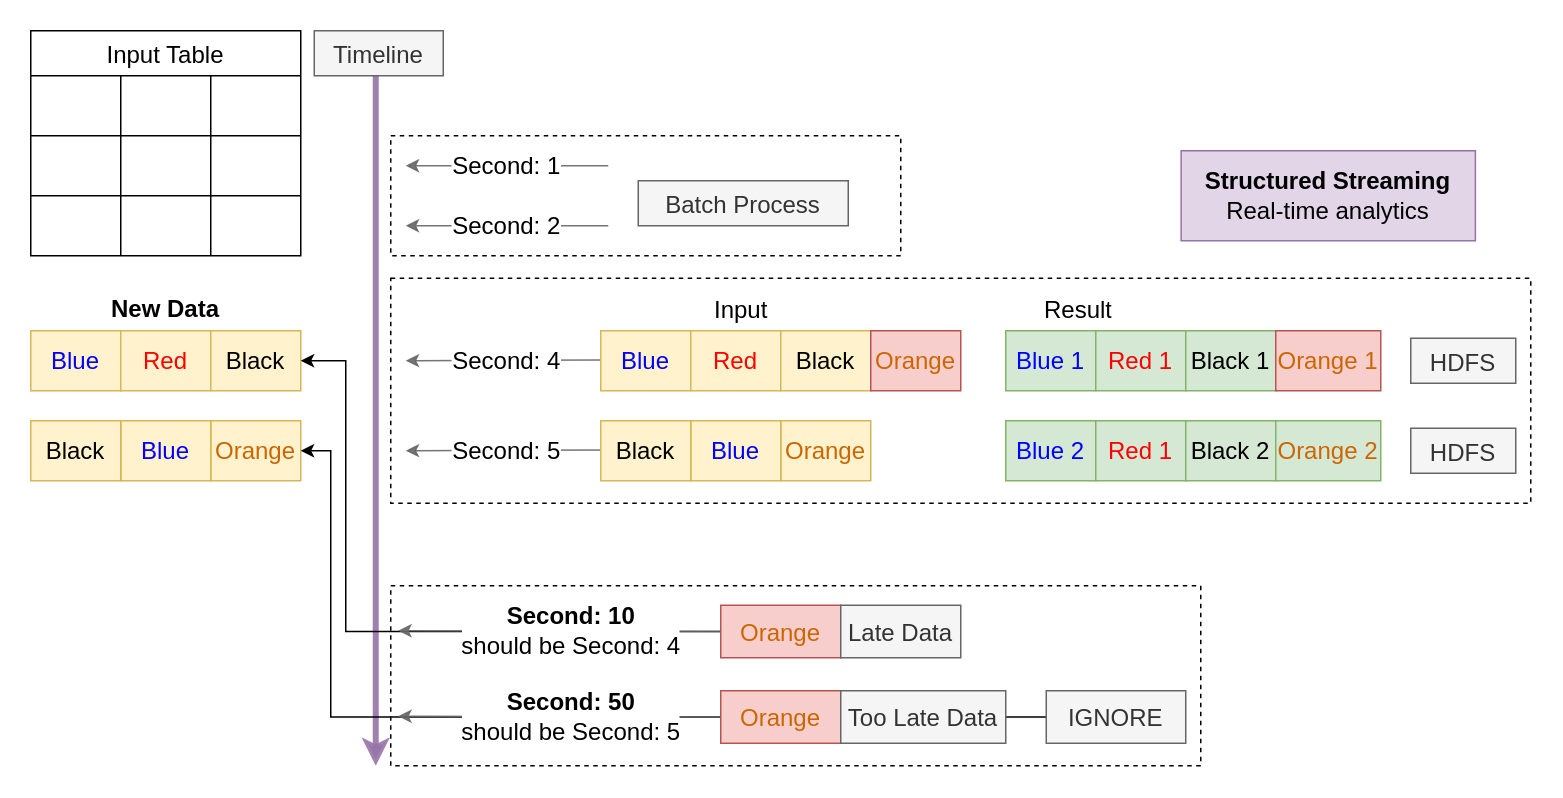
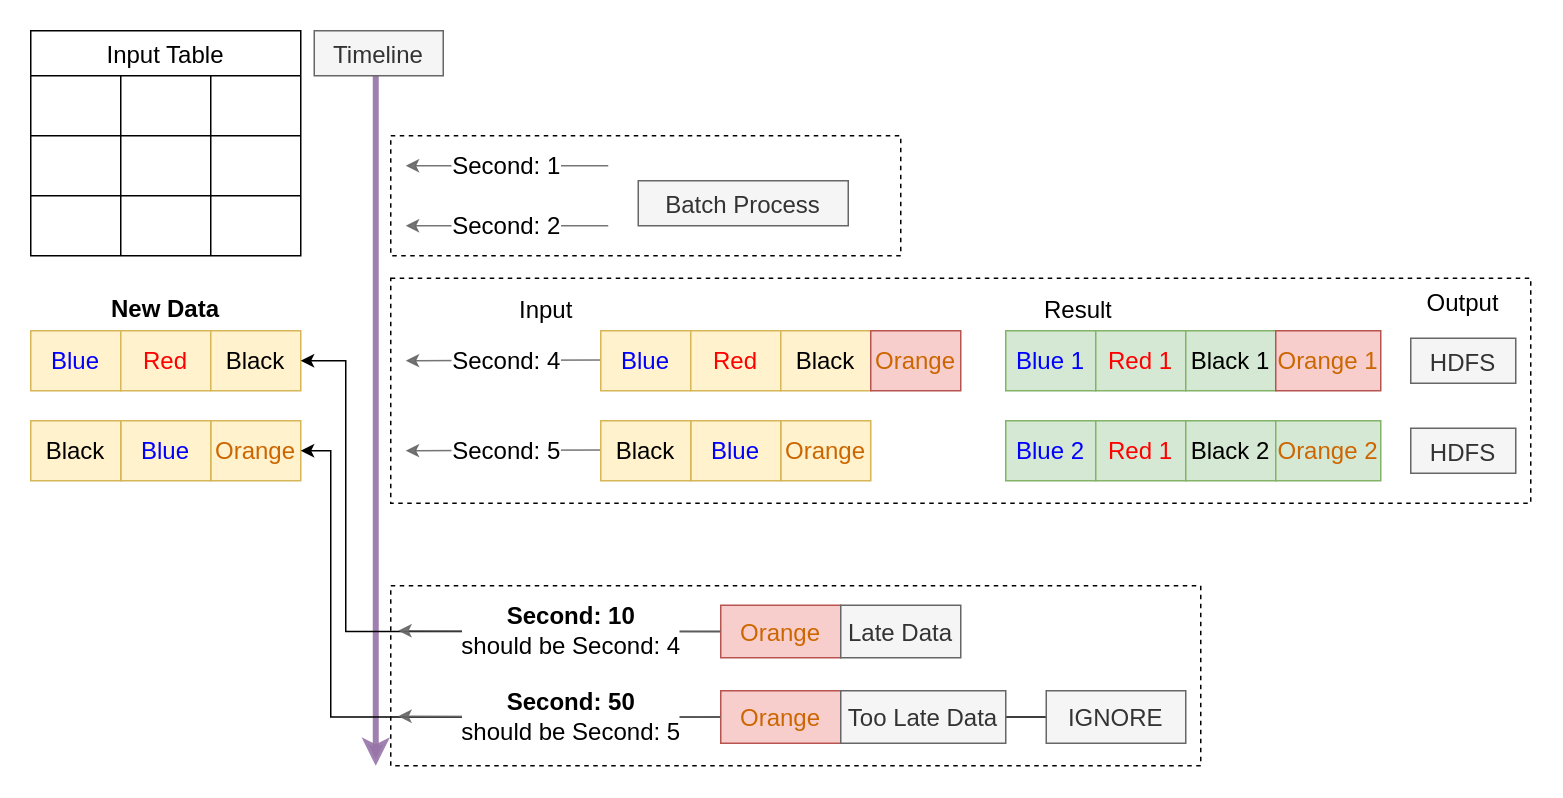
  <mxCell id="0" />
  <mxCell id="1" parent="0" />
  <mxCell id="2" value="" style="endArrow=classic;html=1;rounded=0;fillColor=#e1d5e7;strokeColor=#9673a6;strokeWidth=4;opacity=90;shadow=0;" parent="1" edge="1"><mxGeometry width="50" height="50" relative="1" as="geometry"><mxPoint x="250" y="50" as="sourcePoint" /><mxPoint x="250" y="510" as="targetPoint" /></mxGeometry></mxCell>
  <mxCell id="3" value="" style="rounded=0;whiteSpace=wrap;html=1;fillColor=none;dashed=1;" parent="1" vertex="1"><mxGeometry x="260" y="390" width="540" height="120" as="geometry" /></mxCell>
  <mxCell id="4" value="" style="rounded=0;whiteSpace=wrap;html=1;fillColor=none;dashed=1;" parent="1" vertex="1"><mxGeometry x="260" y="185" width="760" height="150" as="geometry" /></mxCell>
  <mxCell id="5" value="" style="rounded=0;whiteSpace=wrap;html=1;fillColor=none;dashed=1;" parent="1" vertex="1"><mxGeometry x="260" y="90" width="340" height="80" as="geometry" /></mxCell>
  <mxCell id="6" value="" style="shape=image;verticalLabelPosition=bottom;labelBackgroundColor=default;verticalAlign=top;aspect=fixed;imageAspect=0;image=https://www.apache.org/logos/res/spark/spark.png;" parent="1" vertex="1"><mxGeometry x="827.69" y="400" width="192.31" height="100" as="geometry" /></mxCell>
- <mxCell id="7" value="&lt;font style=&quot;font-size: 16px;&quot;&gt;&lt;b&gt;Structured Streaming&lt;br&gt;&lt;/b&gt;Real-time analytics&lt;/font&gt;" style="rounded=0;whiteSpace=wrap;html=1;fillColor=#e1d5e7;strokeColor=#9673a6;" parent="1" vertex="1"><mxGeometry x="786.93" y="100" width="196.15" height="60" as="geometry" /></mxCell>
  <mxCell id="8" value="Input Table" style="shape=table;startSize=30;container=1;collapsible=0;childLayout=tableLayout;strokeColor=default;fontSize=16;" parent="1" vertex="1"><mxGeometry x="20" y="20" width="180" height="150" as="geometry" /></mxCell>
  <mxCell id="9" value="" style="shape=tableRow;horizontal=0;startSize=0;swimlaneHead=0;swimlaneBody=0;strokeColor=inherit;top=0;left=0;bottom=0;right=0;collapsible=0;dropTarget=0;fillColor=none;points=[[0,0.5],[1,0.5]];portConstraint=eastwest;fontSize=16;" parent="8" vertex="1"><mxGeometry y="30" width="180" height="40" as="geometry" /></mxCell>
  <mxCell id="10" value="" style="shape=partialRectangle;html=1;whiteSpace=wrap;connectable=0;strokeColor=inherit;overflow=hidden;fillColor=none;top=0;left=0;bottom=0;right=0;pointerEvents=1;fontSize=16;" parent="9" vertex="1"><mxGeometry width="60" height="40" as="geometry"><mxRectangle width="60" height="40" as="alternateBounds" /></mxGeometry></mxCell>
  <mxCell id="11" value="" style="shape=partialRectangle;html=1;whiteSpace=wrap;connectable=0;strokeColor=inherit;overflow=hidden;fillColor=none;top=0;left=0;bottom=0;right=0;pointerEvents=1;fontSize=16;" parent="9" vertex="1"><mxGeometry x="60" width="60" height="40" as="geometry"><mxRectangle width="60" height="40" as="alternateBounds" /></mxGeometry></mxCell>
  <mxCell id="12" value="" style="shape=partialRectangle;html=1;whiteSpace=wrap;connectable=0;strokeColor=inherit;overflow=hidden;fillColor=none;top=0;left=0;bottom=0;right=0;pointerEvents=1;fontSize=16;" parent="9" vertex="1"><mxGeometry x="120" width="60" height="40" as="geometry"><mxRectangle width="60" height="40" as="alternateBounds" /></mxGeometry></mxCell>
  <mxCell id="13" value="" style="shape=tableRow;horizontal=0;startSize=0;swimlaneHead=0;swimlaneBody=0;strokeColor=inherit;top=0;left=0;bottom=0;right=0;collapsible=0;dropTarget=0;fillColor=none;points=[[0,0.5],[1,0.5]];portConstraint=eastwest;fontSize=16;" parent="8" vertex="1"><mxGeometry y="70" width="180" height="40" as="geometry" /></mxCell>
  <mxCell id="14" value="" style="shape=partialRectangle;html=1;whiteSpace=wrap;connectable=0;strokeColor=inherit;overflow=hidden;fillColor=none;top=0;left=0;bottom=0;right=0;pointerEvents=1;fontSize=16;" parent="13" vertex="1"><mxGeometry width="60" height="40" as="geometry"><mxRectangle width="60" height="40" as="alternateBounds" /></mxGeometry></mxCell>
  <mxCell id="15" value="" style="shape=partialRectangle;html=1;whiteSpace=wrap;connectable=0;strokeColor=inherit;overflow=hidden;fillColor=none;top=0;left=0;bottom=0;right=0;pointerEvents=1;fontSize=16;" parent="13" vertex="1"><mxGeometry x="60" width="60" height="40" as="geometry"><mxRectangle width="60" height="40" as="alternateBounds" /></mxGeometry></mxCell>
  <mxCell id="16" value="" style="shape=partialRectangle;html=1;whiteSpace=wrap;connectable=0;strokeColor=inherit;overflow=hidden;fillColor=none;top=0;left=0;bottom=0;right=0;pointerEvents=1;fontSize=16;" parent="13" vertex="1"><mxGeometry x="120" width="60" height="40" as="geometry"><mxRectangle width="60" height="40" as="alternateBounds" /></mxGeometry></mxCell>
  <mxCell id="17" value="" style="shape=tableRow;horizontal=0;startSize=0;swimlaneHead=0;swimlaneBody=0;strokeColor=inherit;top=0;left=0;bottom=0;right=0;collapsible=0;dropTarget=0;fillColor=none;points=[[0,0.5],[1,0.5]];portConstraint=eastwest;fontSize=16;" parent="8" vertex="1"><mxGeometry y="110" width="180" height="40" as="geometry" /></mxCell>
  <mxCell id="18" value="" style="shape=partialRectangle;html=1;whiteSpace=wrap;connectable=0;strokeColor=inherit;overflow=hidden;fillColor=none;top=0;left=0;bottom=0;right=0;pointerEvents=1;fontSize=16;" parent="17" vertex="1"><mxGeometry width="60" height="40" as="geometry"><mxRectangle width="60" height="40" as="alternateBounds" /></mxGeometry></mxCell>
  <mxCell id="19" value="" style="shape=partialRectangle;html=1;whiteSpace=wrap;connectable=0;strokeColor=inherit;overflow=hidden;fillColor=none;top=0;left=0;bottom=0;right=0;pointerEvents=1;fontSize=16;" parent="17" vertex="1"><mxGeometry x="60" width="60" height="40" as="geometry"><mxRectangle width="60" height="40" as="alternateBounds" /></mxGeometry></mxCell>
  <mxCell id="20" value="" style="shape=partialRectangle;html=1;whiteSpace=wrap;connectable=0;strokeColor=inherit;overflow=hidden;fillColor=none;top=0;left=0;bottom=0;right=0;pointerEvents=1;fontSize=16;" parent="17" vertex="1"><mxGeometry x="120" width="60" height="40" as="geometry"><mxRectangle width="60" height="40" as="alternateBounds" /></mxGeometry></mxCell>
  <mxCell id="21" value="&lt;font color=&quot;#0000ff&quot; style=&quot;font-size: 16px;&quot;&gt;Blue&lt;/font&gt;" style="rounded=0;whiteSpace=wrap;html=1;fillColor=#fff2cc;strokeColor=#d6b656;" parent="1" vertex="1"><mxGeometry x="20" y="220" width="60" height="40" as="geometry" /></mxCell>
  <mxCell id="22" value="&lt;font style=&quot;font-size: 16px;&quot; color=&quot;#ff0000&quot;&gt;Red&lt;/font&gt;" style="rounded=0;whiteSpace=wrap;html=1;fillColor=#fff2cc;strokeColor=#d6b656;" parent="1" vertex="1"><mxGeometry x="80" y="220" width="60" height="40" as="geometry" /></mxCell>
  <mxCell id="23" value="&lt;font style=&quot;font-size: 16px;&quot;&gt;Black&lt;/font&gt;" style="rounded=0;whiteSpace=wrap;html=1;fillColor=#fff2cc;strokeColor=#d6b656;" parent="1" vertex="1"><mxGeometry x="140" y="220" width="60" height="40" as="geometry" /></mxCell>
  <mxCell id="24" value="&lt;font color=&quot;#cc6600&quot; style=&quot;font-size: 16px;&quot;&gt;Orange&lt;/font&gt;" style="rounded=0;whiteSpace=wrap;html=1;fillColor=#fff2cc;strokeColor=#d6b656;" parent="1" vertex="1"><mxGeometry x="140" y="280" width="60" height="40" as="geometry" /></mxCell>
  <mxCell id="25" value="&lt;font color=&quot;#0000ff&quot; style=&quot;font-size: 16px;&quot;&gt;Blue&lt;/font&gt;" style="rounded=0;whiteSpace=wrap;html=1;fillColor=#fff2cc;strokeColor=#d6b656;" parent="1" vertex="1"><mxGeometry x="80" y="280" width="60" height="40" as="geometry" /></mxCell>
  <mxCell id="26" value="&lt;font style=&quot;font-size: 16px;&quot;&gt;Black&lt;/font&gt;" style="rounded=0;whiteSpace=wrap;html=1;fillColor=#fff2cc;strokeColor=#d6b656;" parent="1" vertex="1"><mxGeometry x="20" y="280" width="60" height="40" as="geometry" /></mxCell>
  <mxCell id="27" value="&lt;font style=&quot;font-size: 16px;&quot;&gt;&lt;b&gt;New Data&lt;/b&gt;&lt;/font&gt;" style="text;html=1;strokeColor=none;fillColor=none;align=center;verticalAlign=middle;whiteSpace=wrap;rounded=0;" parent="1" vertex="1"><mxGeometry x="70" y="190" width="80" height="30" as="geometry" /></mxCell>
  <mxCell id="28" value="&lt;font style=&quot;font-size: 16px;&quot;&gt;Second: 1&lt;/font&gt;" style="endArrow=classic;html=1;rounded=0;fillColor=#f5f5f5;strokeColor=#666666;strokeWidth=1;opacity=90;shadow=0;gradientColor=none;" parent="1" edge="1"><mxGeometry width="50" height="50" relative="1" as="geometry"><mxPoint x="405" y="110" as="sourcePoint" /><mxPoint x="270" y="110" as="targetPoint" /></mxGeometry></mxCell>
  <mxCell id="29" value="&lt;font style=&quot;font-size: 16px;&quot;&gt;Second: 2&lt;/font&gt;" style="endArrow=classic;html=1;rounded=0;fillColor=#f5f5f5;strokeColor=#666666;strokeWidth=1;opacity=90;shadow=0;gradientColor=none;" parent="1" edge="1"><mxGeometry width="50" height="50" relative="1" as="geometry"><mxPoint x="405" y="150" as="sourcePoint" /><mxPoint x="270" y="150" as="targetPoint" /></mxGeometry></mxCell>
  <mxCell id="30" value="&lt;font style=&quot;font-size: 16px;&quot;&gt;Second: 4&lt;/font&gt;" style="endArrow=classic;html=1;rounded=0;fillColor=#f5f5f5;strokeColor=#666666;strokeWidth=1;opacity=90;shadow=0;gradientColor=none;" parent="1" edge="1"><mxGeometry width="50" height="50" relative="1" as="geometry"><mxPoint x="405" y="239.5" as="sourcePoint" /><mxPoint x="270" y="240" as="targetPoint" /></mxGeometry></mxCell>
  <mxCell id="31" value="&lt;font style=&quot;font-size: 16px;&quot;&gt;Second: 5&lt;/font&gt;" style="endArrow=classic;html=1;rounded=0;fillColor=#f5f5f5;strokeColor=#666666;strokeWidth=1;opacity=90;shadow=0;gradientColor=none;" parent="1" edge="1"><mxGeometry width="50" height="50" relative="1" as="geometry"><mxPoint x="405" y="299.5" as="sourcePoint" /><mxPoint x="270" y="300" as="targetPoint" /></mxGeometry></mxCell>
- <mxCell id="32" value="&lt;font style=&quot;font-size: 16px;&quot;&gt;Input&lt;/font&gt;" style="text;strokeColor=none;fillColor=none;spacingLeft=4;spacingRight=4;overflow=hidden;rotatable=0;points=[[0,0.5],[1,0.5]];portConstraint=eastwest;fontSize=12;whiteSpace=wrap;html=1;" parent="1" vertex="1"><mxGeometry x="470" y="190" width="50" height="30" as="geometry" /></mxCell>
+ <mxCell id="32" value="&lt;font style=&quot;font-size: 16px;&quot;&gt;Input&lt;/font&gt;" style="text;strokeColor=none;fillColor=none;spacingLeft=4;spacingRight=4;overflow=hidden;rotatable=0;points=[[0,0.5],[1,0.5]];portConstraint=eastwest;fontSize=12;whiteSpace=wrap;html=1;" parent="1" vertex="1"><mxGeometry x="340" y="190" width="50" height="30" as="geometry" /></mxCell>
  <mxCell id="33" value="&lt;font style=&quot;font-size: 16px;&quot;&gt;Result&lt;/font&gt;" style="text;strokeColor=none;fillColor=none;spacingLeft=4;spacingRight=4;overflow=hidden;rotatable=0;points=[[0,0.5],[1,0.5]];portConstraint=eastwest;fontSize=12;whiteSpace=wrap;html=1;" parent="1" vertex="1"><mxGeometry x="690" y="190" width="60" height="30" as="geometry" /></mxCell>
+ <mxCell id="34" value="&lt;font style=&quot;font-size: 16px;&quot;&gt;Output&lt;/font&gt;" style="text;strokeColor=none;fillColor=none;spacingLeft=4;spacingRight=4;overflow=hidden;rotatable=0;points=[[0,0.5],[1,0.5]];portConstraint=eastwest;fontSize=12;whiteSpace=wrap;html=1;" parent="1" vertex="1"><mxGeometry x="945" y="185" width="60" height="30" as="geometry" /></mxCell>
  <mxCell id="35" value="&lt;font color=&quot;#0000ff&quot; style=&quot;font-size: 16px;&quot;&gt;Blue&lt;/font&gt;" style="rounded=0;whiteSpace=wrap;html=1;fillColor=#fff2cc;strokeColor=#d6b656;" parent="1" vertex="1"><mxGeometry x="400" y="220" width="60" height="40" as="geometry" /></mxCell>
  <mxCell id="36" value="&lt;font style=&quot;font-size: 16px;&quot; color=&quot;#ff0000&quot;&gt;Red&lt;/font&gt;" style="rounded=0;whiteSpace=wrap;html=1;fillColor=#fff2cc;strokeColor=#d6b656;" parent="1" vertex="1"><mxGeometry x="460" y="220" width="60" height="40" as="geometry" /></mxCell>
  <mxCell id="37" value="&lt;font style=&quot;font-size: 16px;&quot;&gt;Black&lt;/font&gt;" style="rounded=0;whiteSpace=wrap;html=1;fillColor=#fff2cc;strokeColor=#d6b656;" parent="1" vertex="1"><mxGeometry x="520" y="220" width="60" height="40" as="geometry" /></mxCell>
  <mxCell id="38" value="&lt;font color=&quot;#cc6600&quot; style=&quot;font-size: 16px;&quot;&gt;Orange&lt;/font&gt;" style="rounded=0;whiteSpace=wrap;html=1;fillColor=#fff2cc;strokeColor=#d6b656;" parent="1" vertex="1"><mxGeometry x="520" y="280" width="60" height="40" as="geometry" /></mxCell>
  <mxCell id="39" value="&lt;font color=&quot;#0000ff&quot; style=&quot;font-size: 16px;&quot;&gt;Blue&lt;/font&gt;" style="rounded=0;whiteSpace=wrap;html=1;fillColor=#fff2cc;strokeColor=#d6b656;" parent="1" vertex="1"><mxGeometry x="460" y="280" width="60" height="40" as="geometry" /></mxCell>
  <mxCell id="40" value="&lt;font style=&quot;font-size: 16px;&quot;&gt;Black&lt;/font&gt;" style="rounded=0;whiteSpace=wrap;html=1;fillColor=#fff2cc;strokeColor=#d6b656;" parent="1" vertex="1"><mxGeometry x="400" y="280" width="60" height="40" as="geometry" /></mxCell>
  <mxCell id="41" value="&lt;span style=&quot;font-size: 16px;&quot;&gt;Batch Process&lt;/span&gt;" style="text;strokeColor=#666666;fillColor=#f5f5f5;spacingLeft=4;spacingRight=4;overflow=hidden;rotatable=0;points=[[0,0.5],[1,0.5]];portConstraint=eastwest;fontSize=12;whiteSpace=wrap;html=1;fontColor=#333333;align=center;" parent="1" vertex="1"><mxGeometry x="425" y="120" width="140" height="30" as="geometry" /></mxCell>
  <mxCell id="42" value="&lt;font color=&quot;#0000ff&quot; style=&quot;font-size: 16px;&quot;&gt;Blue 1&lt;/font&gt;" style="rounded=0;whiteSpace=wrap;html=1;fillColor=#d5e8d4;strokeColor=#82b366;" parent="1" vertex="1"><mxGeometry x="670" y="220" width="60" height="40" as="geometry" /></mxCell>
  <mxCell id="43" value="&lt;font style=&quot;font-size: 16px;&quot; color=&quot;#ff0000&quot;&gt;Red 1&lt;/font&gt;" style="rounded=0;whiteSpace=wrap;html=1;fillColor=#d5e8d4;strokeColor=#82b366;" parent="1" vertex="1"><mxGeometry x="730" y="220" width="60" height="40" as="geometry" /></mxCell>
  <mxCell id="44" value="&lt;font style=&quot;font-size: 16px;&quot;&gt;Black 1&lt;/font&gt;" style="rounded=0;whiteSpace=wrap;html=1;fillColor=#d5e8d4;strokeColor=#82b366;" parent="1" vertex="1"><mxGeometry x="790" y="220" width="60" height="40" as="geometry" /></mxCell>
  <mxCell id="45" value="&lt;font color=&quot;#0000ff&quot; style=&quot;font-size: 16px;&quot;&gt;Blue 2&lt;/font&gt;" style="rounded=0;whiteSpace=wrap;html=1;fillColor=#d5e8d4;strokeColor=#82b366;" parent="1" vertex="1"><mxGeometry x="670" y="280" width="60" height="40" as="geometry" /></mxCell>
  <mxCell id="46" value="&lt;font style=&quot;font-size: 16px;&quot; color=&quot;#ff0000&quot;&gt;Red 1&lt;/font&gt;" style="rounded=0;whiteSpace=wrap;html=1;fillColor=#d5e8d4;strokeColor=#82b366;" parent="1" vertex="1"><mxGeometry x="730" y="280" width="60" height="40" as="geometry" /></mxCell>
  <mxCell id="47" value="&lt;font style=&quot;font-size: 16px;&quot;&gt;Black 2&lt;/font&gt;" style="rounded=0;whiteSpace=wrap;html=1;fillColor=#d5e8d4;strokeColor=#82b366;" parent="1" vertex="1"><mxGeometry x="790" y="280" width="60" height="40" as="geometry" /></mxCell>
  <mxCell id="48" value="&lt;span style=&quot;font-size: 16px;&quot;&gt;HDFS&lt;/span&gt;" style="text;strokeColor=#666666;fillColor=#f5f5f5;spacingLeft=4;spacingRight=4;overflow=hidden;rotatable=0;points=[[0,0.5],[1,0.5]];portConstraint=eastwest;fontSize=12;whiteSpace=wrap;html=1;fontColor=#333333;align=center;" parent="1" vertex="1"><mxGeometry x="940" y="285" width="70" height="30" as="geometry" /></mxCell>
  <mxCell id="49" value="&lt;span style=&quot;font-size: 16px;&quot;&gt;HDFS&lt;/span&gt;" style="text;strokeColor=#666666;fillColor=#f5f5f5;spacingLeft=4;spacingRight=4;overflow=hidden;rotatable=0;points=[[0,0.5],[1,0.5]];portConstraint=eastwest;fontSize=12;whiteSpace=wrap;html=1;fontColor=#333333;align=center;" parent="1" vertex="1"><mxGeometry x="940" y="225" width="70" height="30" as="geometry" /></mxCell>
  <mxCell id="50" style="edgeStyle=orthogonalEdgeStyle;rounded=0;orthogonalLoop=1;jettySize=auto;html=1;entryX=1;entryY=0.5;entryDx=0;entryDy=0;" parent="1" source="51" target="23" edge="1"><mxGeometry relative="1" as="geometry"><Array as="points"><mxPoint x="230" y="421" /><mxPoint x="230" y="240" /></Array></mxGeometry></mxCell>
  <mxCell id="51" value="&lt;span style=&quot;font-size: 16px;&quot;&gt;&lt;font color=&quot;#cc6600&quot;&gt;Orange&lt;/font&gt;&lt;/span&gt;" style="rounded=0;whiteSpace=wrap;html=1;fillColor=#f8cecc;strokeColor=#b85450;" parent="1" vertex="1"><mxGeometry x="480" y="403" width="80" height="35" as="geometry" /></mxCell>
  <mxCell id="52" value="&lt;font style=&quot;font-size: 16px;&quot;&gt;Late Data&lt;/font&gt;" style="rounded=0;whiteSpace=wrap;html=1;fillColor=#f5f5f5;fontColor=#333333;strokeColor=#666666;" parent="1" vertex="1"><mxGeometry x="560" y="403" width="80" height="35" as="geometry" /></mxCell>
  <mxCell id="53" value="&lt;span style=&quot;font-size: 16px;&quot;&gt;&lt;font color=&quot;#cc6600&quot;&gt;Orange&lt;/font&gt;&lt;/span&gt;" style="rounded=0;whiteSpace=wrap;html=1;fillColor=#f8cecc;strokeColor=#b85450;" parent="1" vertex="1"><mxGeometry x="580" y="220" width="60" height="40" as="geometry" /></mxCell>
  <mxCell id="54" value="&lt;span style=&quot;font-size: 16px;&quot;&gt;&lt;font color=&quot;#cc6600&quot;&gt;Orange 1&lt;/font&gt;&lt;/span&gt;" style="rounded=0;whiteSpace=wrap;html=1;fillColor=#f8cecc;strokeColor=#b85450;" parent="1" vertex="1"><mxGeometry x="850" y="220" width="70" height="40" as="geometry" /></mxCell>
  <mxCell id="55" value="&lt;font style=&quot;font-size: 16px;&quot;&gt;&lt;b&gt;Second: 10&lt;/b&gt;&lt;br&gt;should be Second: 4&lt;br&gt;&lt;/font&gt;" style="endArrow=classic;html=1;rounded=0;fillColor=#f5f5f5;strokeColor=#666666;strokeWidth=1;opacity=90;shadow=0;gradientColor=none;exitX=0;exitY=0.5;exitDx=0;exitDy=0;" parent="1" source="51" edge="1"><mxGeometry x="-0.07" width="50" height="50" relative="1" as="geometry"><mxPoint x="400" y="420" as="sourcePoint" /><mxPoint x="265" y="420" as="targetPoint" /><mxPoint as="offset" /></mxGeometry></mxCell>
  <mxCell id="56" value="&lt;font color=&quot;#cc6600&quot; style=&quot;font-size: 16px;&quot;&gt;Orange 2&lt;/font&gt;" style="rounded=0;whiteSpace=wrap;html=1;fillColor=#d5e8d4;strokeColor=#82b366;" parent="1" vertex="1"><mxGeometry x="850" y="280" width="70" height="40" as="geometry" /></mxCell>
  <mxCell id="57" style="edgeStyle=orthogonalEdgeStyle;rounded=0;orthogonalLoop=1;jettySize=auto;html=1;entryX=1;entryY=0.5;entryDx=0;entryDy=0;" parent="1" source="58" target="24" edge="1"><mxGeometry relative="1" as="geometry"><Array as="points"><mxPoint x="220" y="478" /><mxPoint x="220" y="300" /></Array></mxGeometry></mxCell>
  <mxCell id="58" value="&lt;span style=&quot;font-size: 16px;&quot;&gt;&lt;font color=&quot;#cc6600&quot;&gt;Orange&lt;/font&gt;&lt;/span&gt;" style="rounded=0;whiteSpace=wrap;html=1;fillColor=#f8cecc;strokeColor=#b85450;" parent="1" vertex="1"><mxGeometry x="480" y="460" width="80" height="35" as="geometry" /></mxCell>
  <mxCell id="59" value="" style="edgeStyle=orthogonalEdgeStyle;rounded=0;orthogonalLoop=1;jettySize=auto;html=1;endArrow=none;" parent="1" source="60" target="63" edge="1"><mxGeometry relative="1" as="geometry" /></mxCell>
  <mxCell id="60" value="&lt;font style=&quot;font-size: 16px;&quot;&gt;Too Late Data&lt;/font&gt;" style="rounded=0;whiteSpace=wrap;html=1;fillColor=#f5f5f5;fontColor=#333333;strokeColor=#666666;" parent="1" vertex="1"><mxGeometry x="560" y="460" width="110" height="35" as="geometry" /></mxCell>
  <mxCell id="61" value="&lt;span style=&quot;font-size: 16px;&quot;&gt;Timeline&lt;/span&gt;" style="text;strokeColor=#666666;fillColor=#f5f5f5;spacingLeft=4;spacingRight=4;overflow=hidden;rotatable=0;points=[[0,0.5],[1,0.5]];portConstraint=eastwest;fontSize=12;whiteSpace=wrap;html=1;fontColor=#333333;align=center;" parent="1" vertex="1"><mxGeometry x="209" y="20" width="86" height="30" as="geometry" /></mxCell>
  <mxCell id="62" value="&lt;font style=&quot;font-size: 16px;&quot;&gt;&lt;b&gt;Second: 50&lt;/b&gt;&lt;br&gt;should be Second: 5&lt;br&gt;&lt;/font&gt;" style="endArrow=classic;html=1;rounded=0;fillColor=#f5f5f5;strokeColor=#666666;strokeWidth=1;opacity=90;shadow=0;gradientColor=none;exitX=0;exitY=0.5;exitDx=0;exitDy=0;" parent="1" source="58" edge="1"><mxGeometry x="-0.07" width="50" height="50" relative="1" as="geometry"><mxPoint x="400" y="477" as="sourcePoint" /><mxPoint x="265" y="477" as="targetPoint" /><mxPoint as="offset" /></mxGeometry></mxCell>
  <mxCell id="63" value="&lt;font style=&quot;font-size: 16px;&quot;&gt;IGNORE&lt;/font&gt;" style="rounded=0;whiteSpace=wrap;html=1;fillColor=#f5f5f5;fontColor=#333333;strokeColor=#666666;" parent="1" vertex="1"><mxGeometry x="697" y="460" width="93" height="35" as="geometry" /></mxCell>
